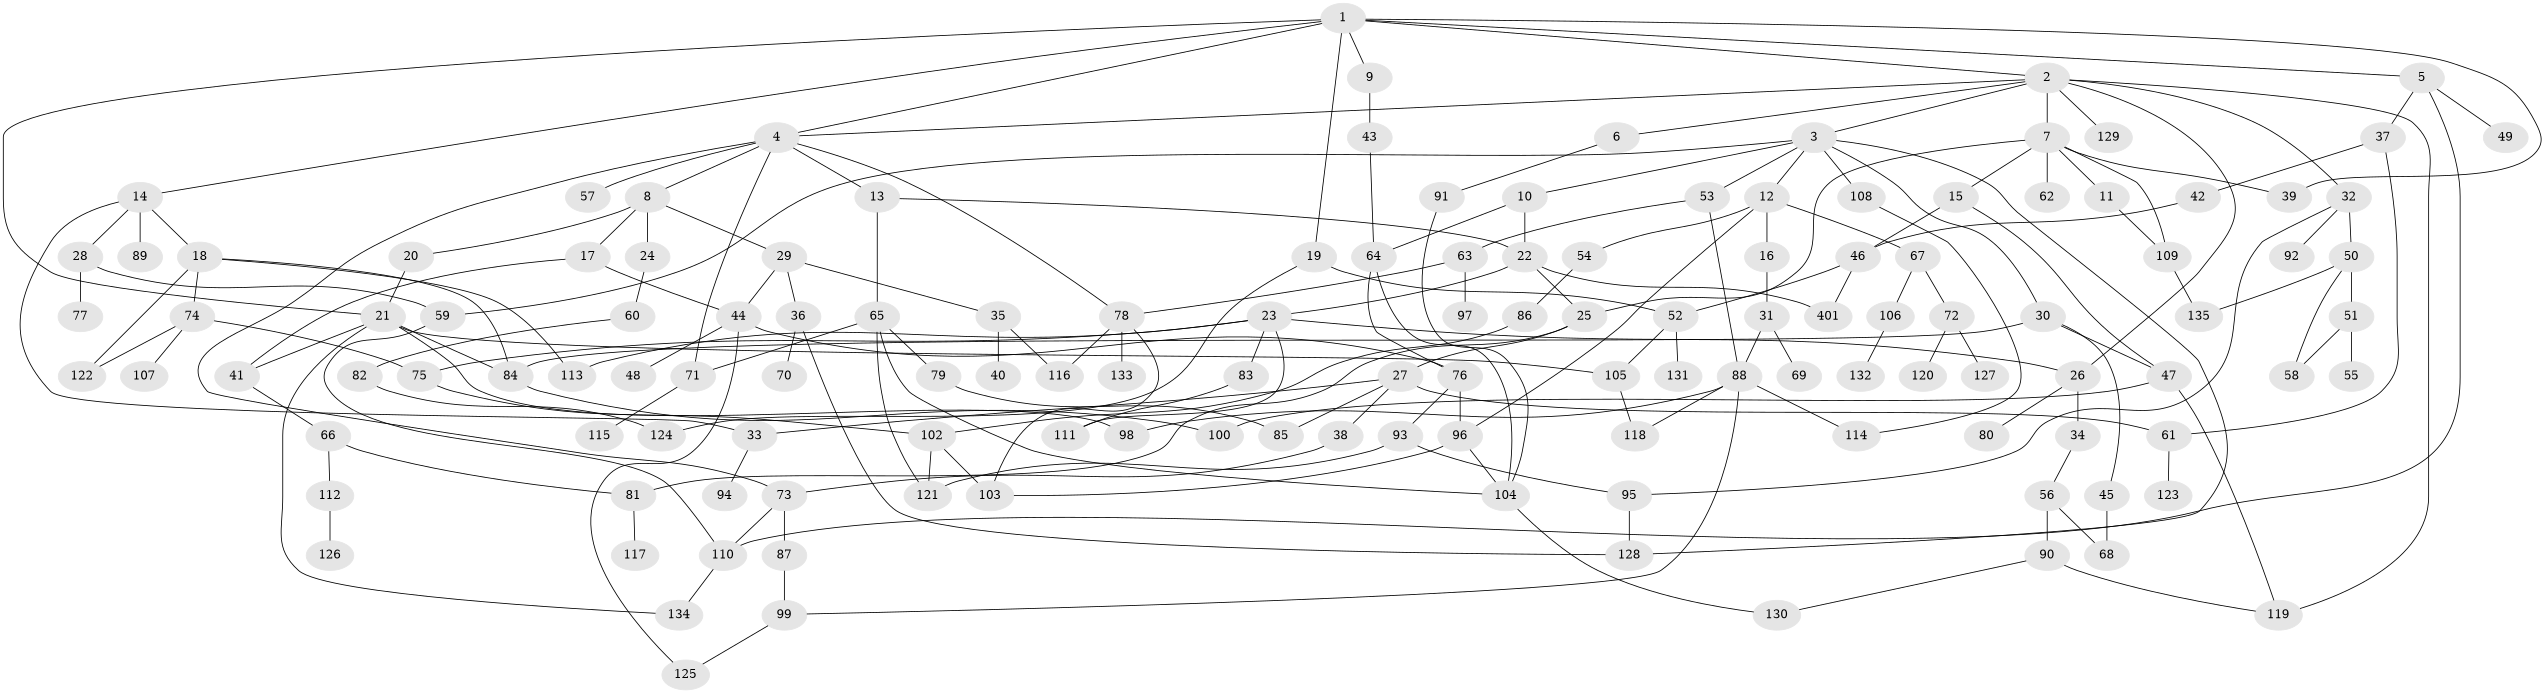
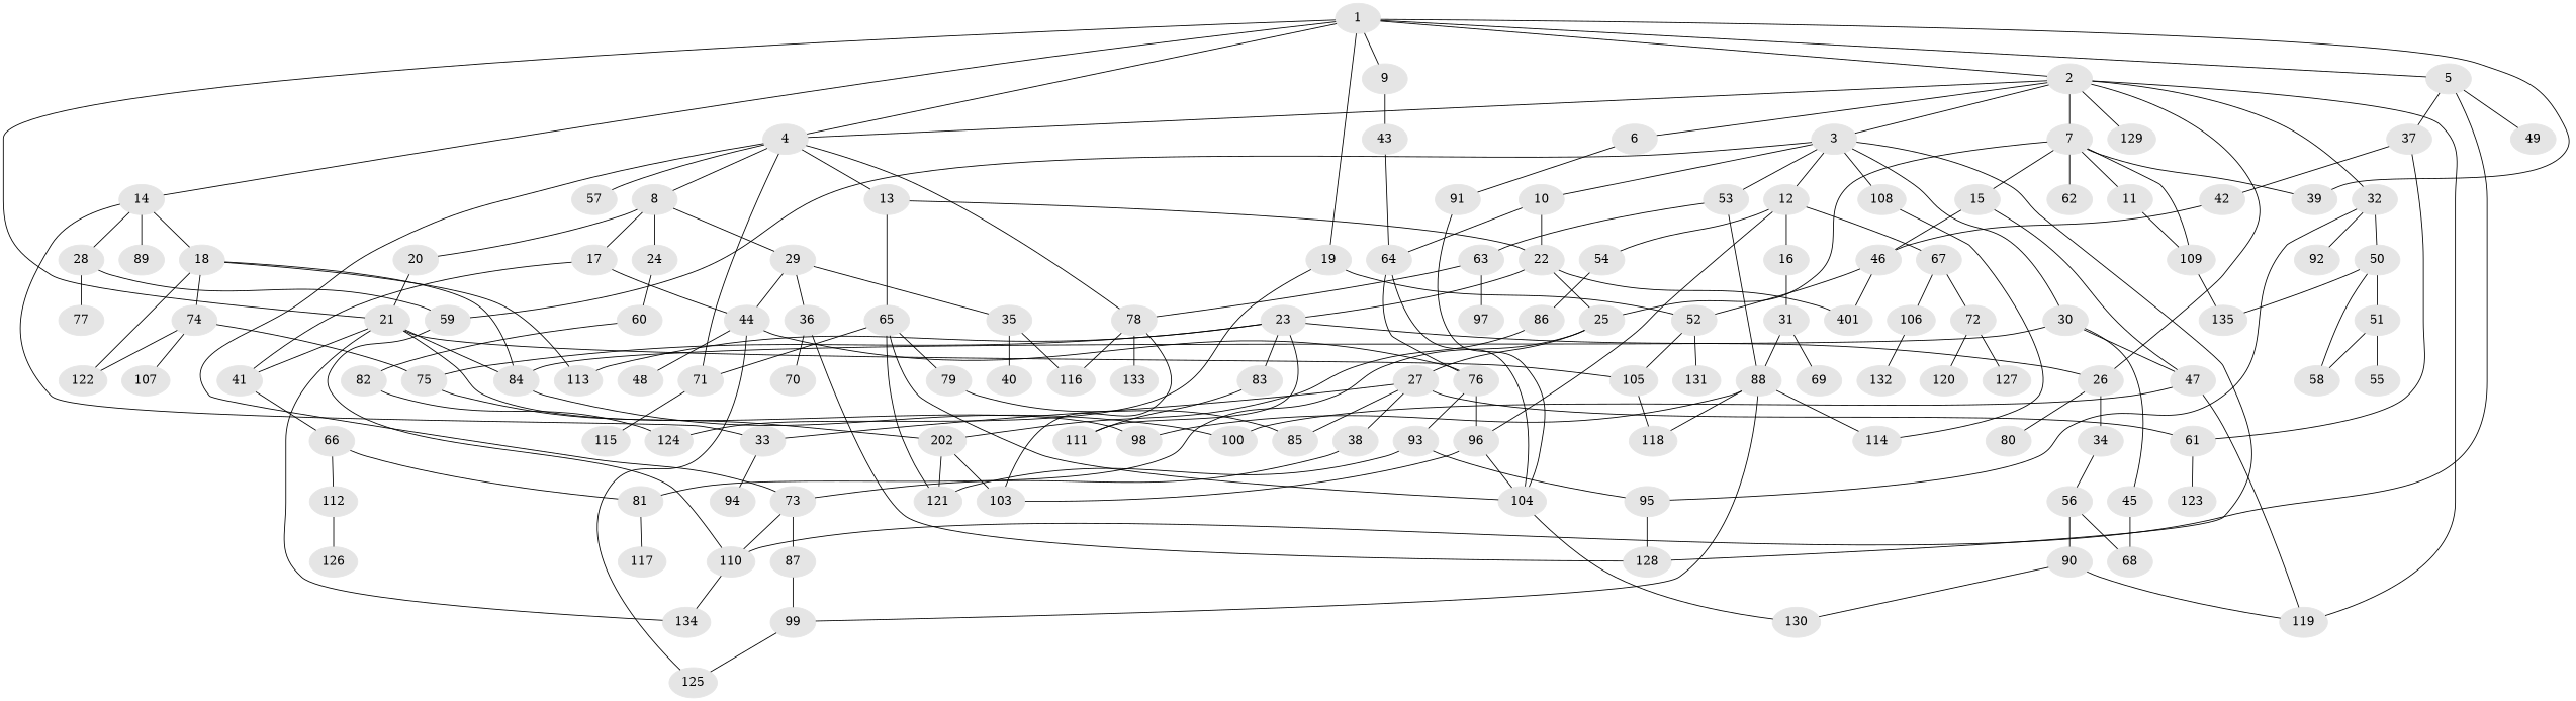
  graph {
    node [color=gray90 style=filled]
    1
    2
    4
    5
    9
    14
    19
    21
    39
    3
    6
    7
    26
    32
    119
    129
    8
    13
    57
    71
    73
    78
    37
    49
    110
    43
    18
    28
    33
    89
    52
    124
    41
    84
    98
    105
    134
    10
    12
    30
    53
    59
    108
    128
    91
    11
    15
    25
    62
    109
    34
    80
    50
    92
    95
    22
    64
    16
    54
    67
    96
    47
    45
    88
    63
    114
    17
    20
    24
    29
    65
    115
    87
    116
    103
    133
    61
    42
    104
    46
    27
    81
    135
    44
    60
    35
    36
    23
    n89 [label=401]
    76
    31
    86
    72
    106
    38
    79
    121
    74
    113
    122
    77
    94
    100
    69
    66
    48
    125
    75
    107
    131
    118
    83
    111
-   102
+   102 [label=202]
    82
    85
    117
    56
    123
    40
    70
    68
    99
    51
    58
    90
    112
    93
    55
    97
    130
    126
    120
    127
    132
    1 -- 2
    1 -- 4
    1 -- 5
    1 -- 9
    1 -- 14
    1 -- 19
    1 -- 21
    1 -- 39
    2 -- 4
    2 -- 3
    2 -- 6
    2 -- 7
    2 -- 26
    2 -- 32
    2 -- 119
    2 -- 129
    4 -- 8
    4 -- 13
    4 -- 57
    4 -- 71
    4 -- 73
    4 -- 78
    5 -- 37
    5 -- 49
    5 -- 110
    9 -- 43
    14 -- 18
    14 -- 28
    14 -- 33
    14 -- 89
    19 -- 52
    19 -- 124
    21 -- 41
    21 -- 84
    21 -- 98
    21 -- 105
    21 -- 134
    3 -- 10
    3 -- 12
    3 -- 30
    3 -- 53
    3 -- 59
    3 -- 108
    3 -- 128
    6 -- 91
    7 -- 39
    7 -- 11
    7 -- 15
    7 -- 25
    7 -- 62
    7 -- 109
    26 -- 34
    26 -- 80
    32 -- 50
    32 -- 92
    32 -- 95
    8 -- 17
    8 -- 20
    8 -- 24
    8 -- 29
    13 -- 22
    13 -- 65
    71 -- 115
    73 -- 110
    73 -- 87
    78 -- 116
    78 -- 103
    78 -- 133
    37 -- 61
    37 -- 42
    110 -- 134
    43 -- 64
    18 -- 84
    18 -- 74
    18 -- 113
    18 -- 122
    28 -- 59
    28 -- 77
    33 -- 94
    52 -- 105
    52 -- 131
    41 -- 66
    84 -- 100
    105 -- 118
    10 -- 22
    10 -- 64
    12 -- 16
    12 -- 54
    12 -- 67
    12 -- 96
    30 -- 84
    30 -- 47
    30 -- 45
    53 -- 88
    53 -- 63
    59 -- 110
    108 -- 114
    91 -- 104
    11 -- 109
    15 -- 47
    15 -- 46
    25 -- 27
    25 -- 81
    109 -- 135
    34 -- 56
    50 -- 135
    50 -- 51
    50 -- 58
    95 -- 128
    22 -- 25
    22 -- 23
    22 -- n89
    64 -- 104
    64 -- 76
    16 -- 31
    54 -- 86
    67 -- 72
    67 -- 106
    96 -- 103
    96 -- 104
    47 -- 119
    47 -- 100
    45 -- 68
    88 -- 98
    88 -- 114
    88 -- 118
    88 -- 99
    63 -- 78
    63 -- 97
    17 -- 41
    17 -- 44
    20 -- 21
    24 -- 60
    29 -- 44
    29 -- 35
    29 -- 36
    65 -- 71
    65 -- 104
    65 -- 79
    65 -- 121
    87 -- 99
    61 -- 123
    42 -- 46
    104 -- 130
    46 -- 52
    46 -- n89
    27 -- 33
    27 -- 61
    27 -- 38
    27 -- 85
    81 -- 117
    44 -- 76
    44 -- 48
    44 -- 125
    60 -- 82
    35 -- 116
    35 -- 40
    36 -- 128
    36 -- 70
    23 -- 26
    23 -- 113
    23 -- 75
    23 -- 83
    23 -- 111
    76 -- 96
    76 -- 93
    31 -- 88
    31 -- 69
    86 -- 102
    72 -- 120
    72 -- 127
    106 -- 132
    38 -- 73
    79 -- 85
    74 -- 122
    74 -- 75
    74 -- 107
    66 -- 81
    66 -- 112
    75 -- 102
    83 -- 111
    102 -- 103
    102 -- 121
    82 -- 124
    56 -- 68
    56 -- 90
    99 -- 125
    51 -- 58
    51 -- 55
    90 -- 119
    90 -- 130
    112 -- 126
    93 -- 95
    93 -- 121
  }
